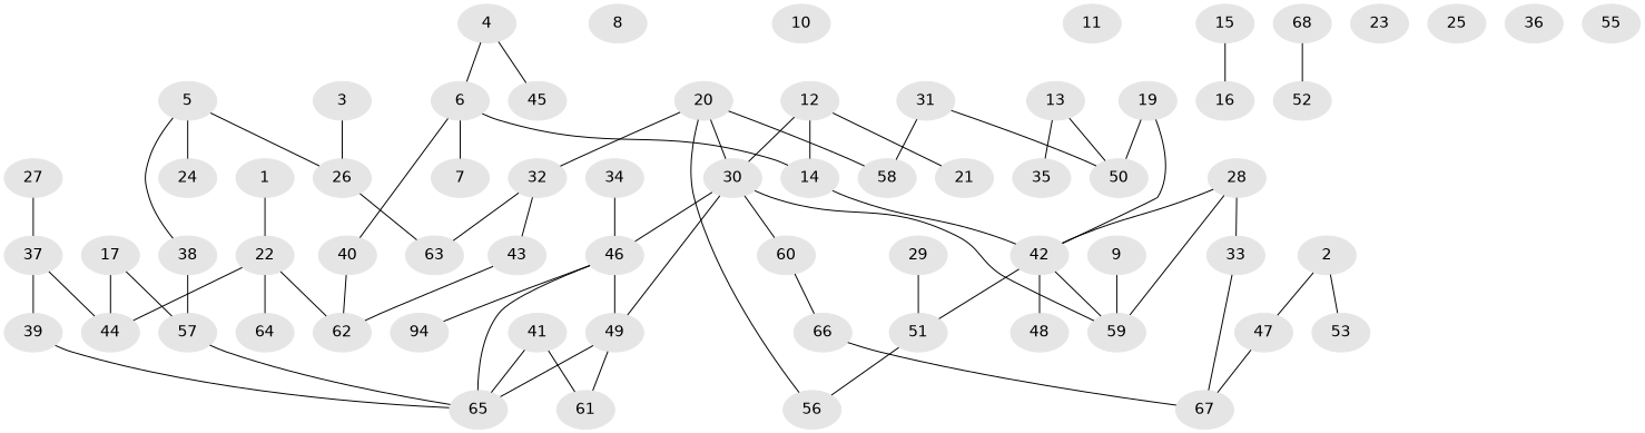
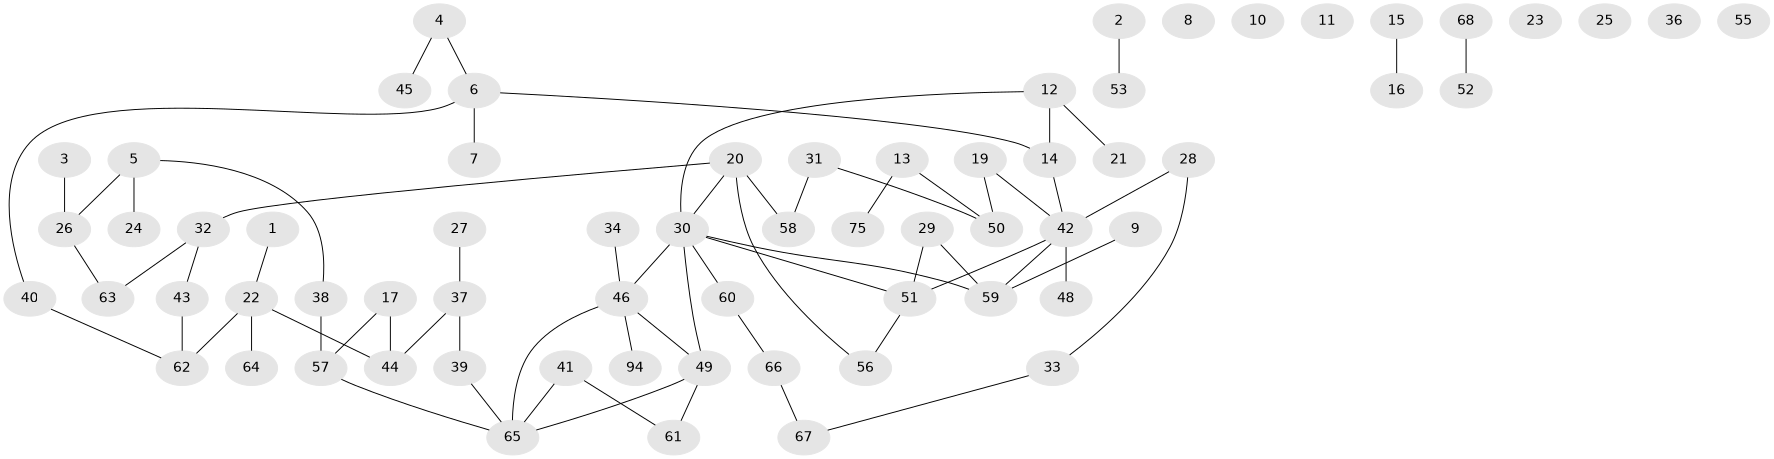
  graph {
    fontname="DejaVu Sans"
    node [color=gray90 fontname="DejaVu Sans" style=filled]
    edge [fontname="DejaVu Sans"]
    1
    22
    44
    62
    64
    2
-   47
    53
    67
    3
    26
    63
    4
    6
    45
    7
    14
    40
    5
    24
    38
    57
    42
    8
    9
    59
    10
    11
    12
    21
    30
    51
    46
    49
    60
    13
-   35
+   35 [label=75]
    50
    48
    15
    16
    65
    17
    n44 [label=68]
    52
    19
    20
    32
    56
    58
    43
    23
    25
    27
    37
    39
    28
    33
    29
    n60 [label=94]
    61
    66
    31
    34
    36
    41
    55
    1 -- 22
    22 -- 44
    22 -- 62
    22 -- 64
-   2 -- 47
    2 -- 53
-   47 -- 67
    3 -- 26
    26 -- 63
    4 -- 6
    4 -- 45
    6 -- 7
    6 -- 14
    6 -- 40
    14 -- 42
    40 -- 62
    5 -- 26
    5 -- 24
    5 -- 38
    38 -- 57
    57 -- 65
    42 -- 59
    42 -- 51
    42 -- 48
    9 -- 59
    12 -- 14
    12 -- 21
    12 -- 30
    30 -- 59
+   30 -- 51
    30 -- 46
    30 -- 49
    30 -- 60
    51 -- 56
    46 -- 49
    46 -- 65
    46 -- n60
    49 -- 65
    49 -- 61
    60 -- 66
    13 -- 35
    13 -- 50
    15 -- 16
    17 -- 44
    17 -- 57
    n44 -- 52
    19 -- 42
    19 -- 50
    20 -- 30
    20 -- 32
    20 -- 56
    20 -- 58
    32 -- 63
    32 -- 43
    43 -- 62
    27 -- 37
    37 -- 44
    37 -- 39
    39 -- 65
    28 -- 42
-   28 -- 59
+   29 -- 59
    28 -- 33
    33 -- 67
    29 -- 51
    66 -- 67
    31 -- 50
    31 -- 58
    34 -- 46
    41 -- 65
    41 -- 61
  }
